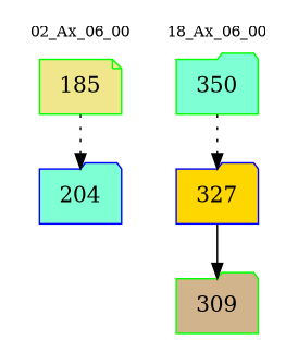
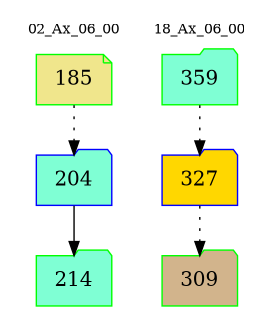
  digraph {
    node [color=green fillcolor=aquamarine shape=folder style=filled]
    edge [color=black style=solid]
    n1 [color=blue label=204]
    n2 [fillcolor=khaki label=185 shape=note]
+   n3 [label=214]
    n4 [color=blue fillcolor=gold label=327]
    n5 [fillcolor=tan label=309]
-   n6 [label=350]
+   n6 [label=359]
    subgraph cluster_1 {
      color=white
      fontsize=10
      label="02_Ax_06_00"
      n1
      n2
+     n3
    }
    subgraph cluster_2 {
      color=white
      fontsize=10
      label="18_Ax_06_00"
      n4
      n5
      n6
    }
+   n1 -> n3
    n2 -> n1 [style=dotted]
-   n4 -> n5
+   n4 -> n5 [style=dotted]
    n6 -> n4 [style=dotted]
  }
